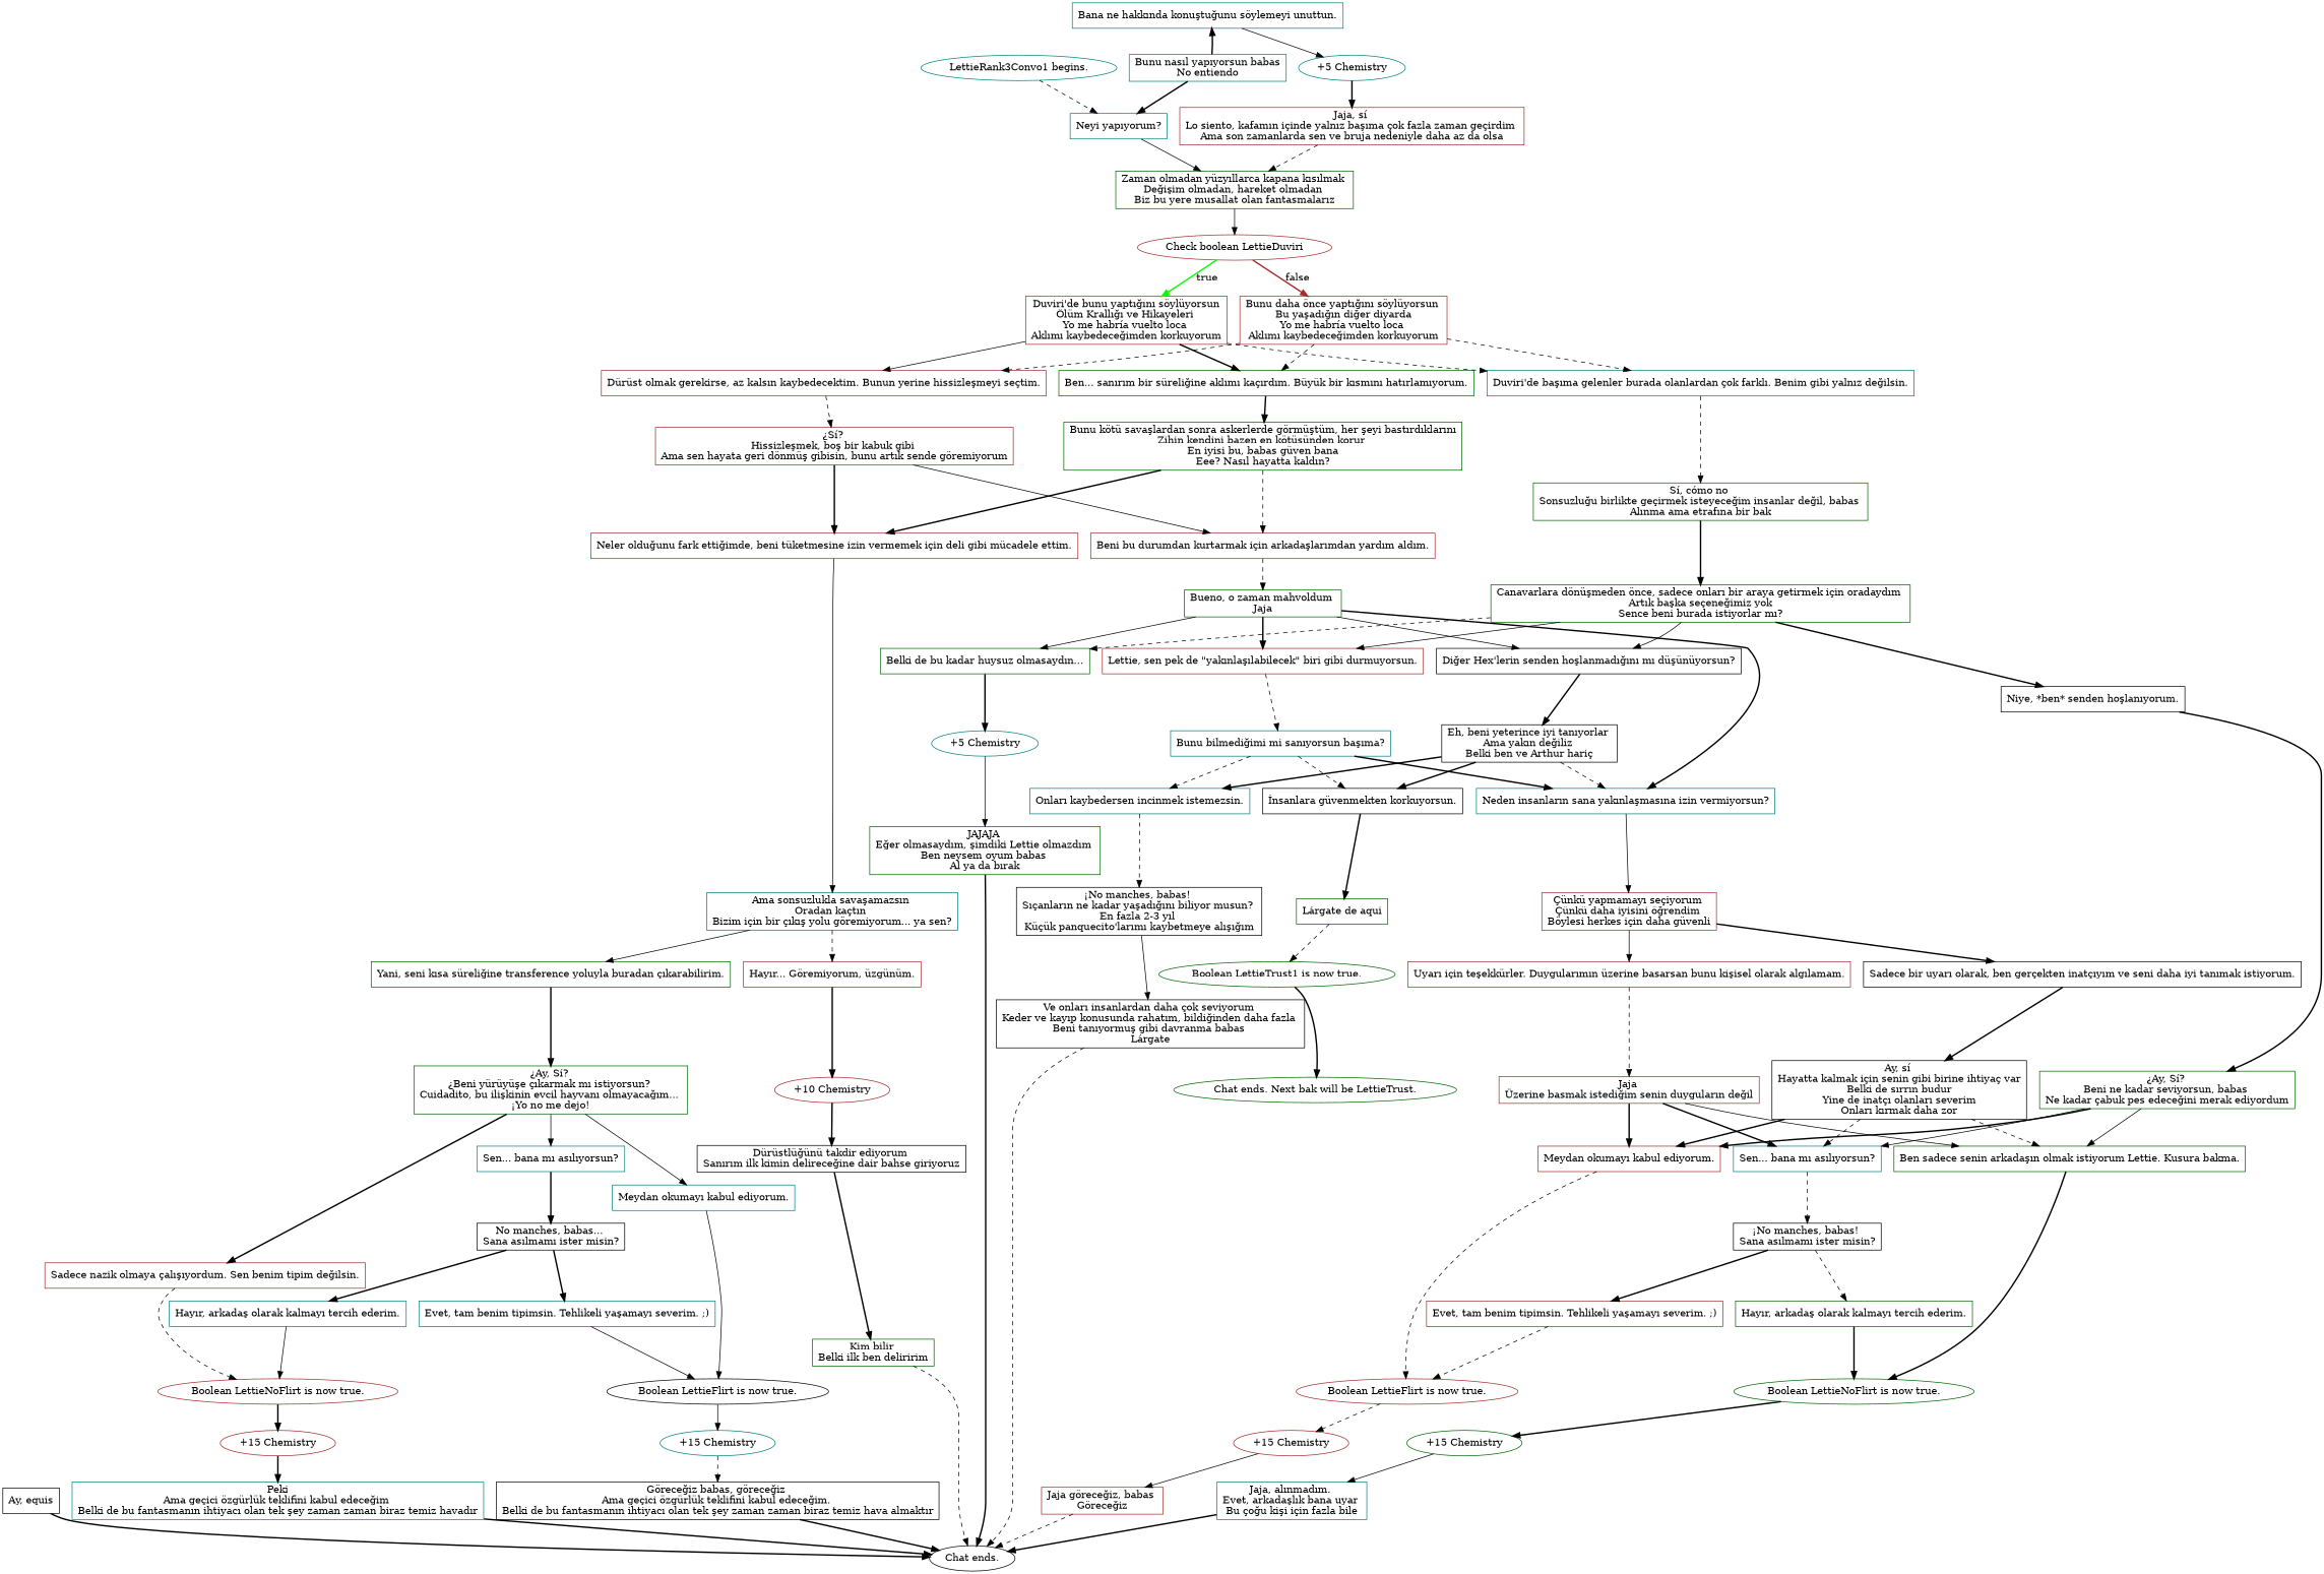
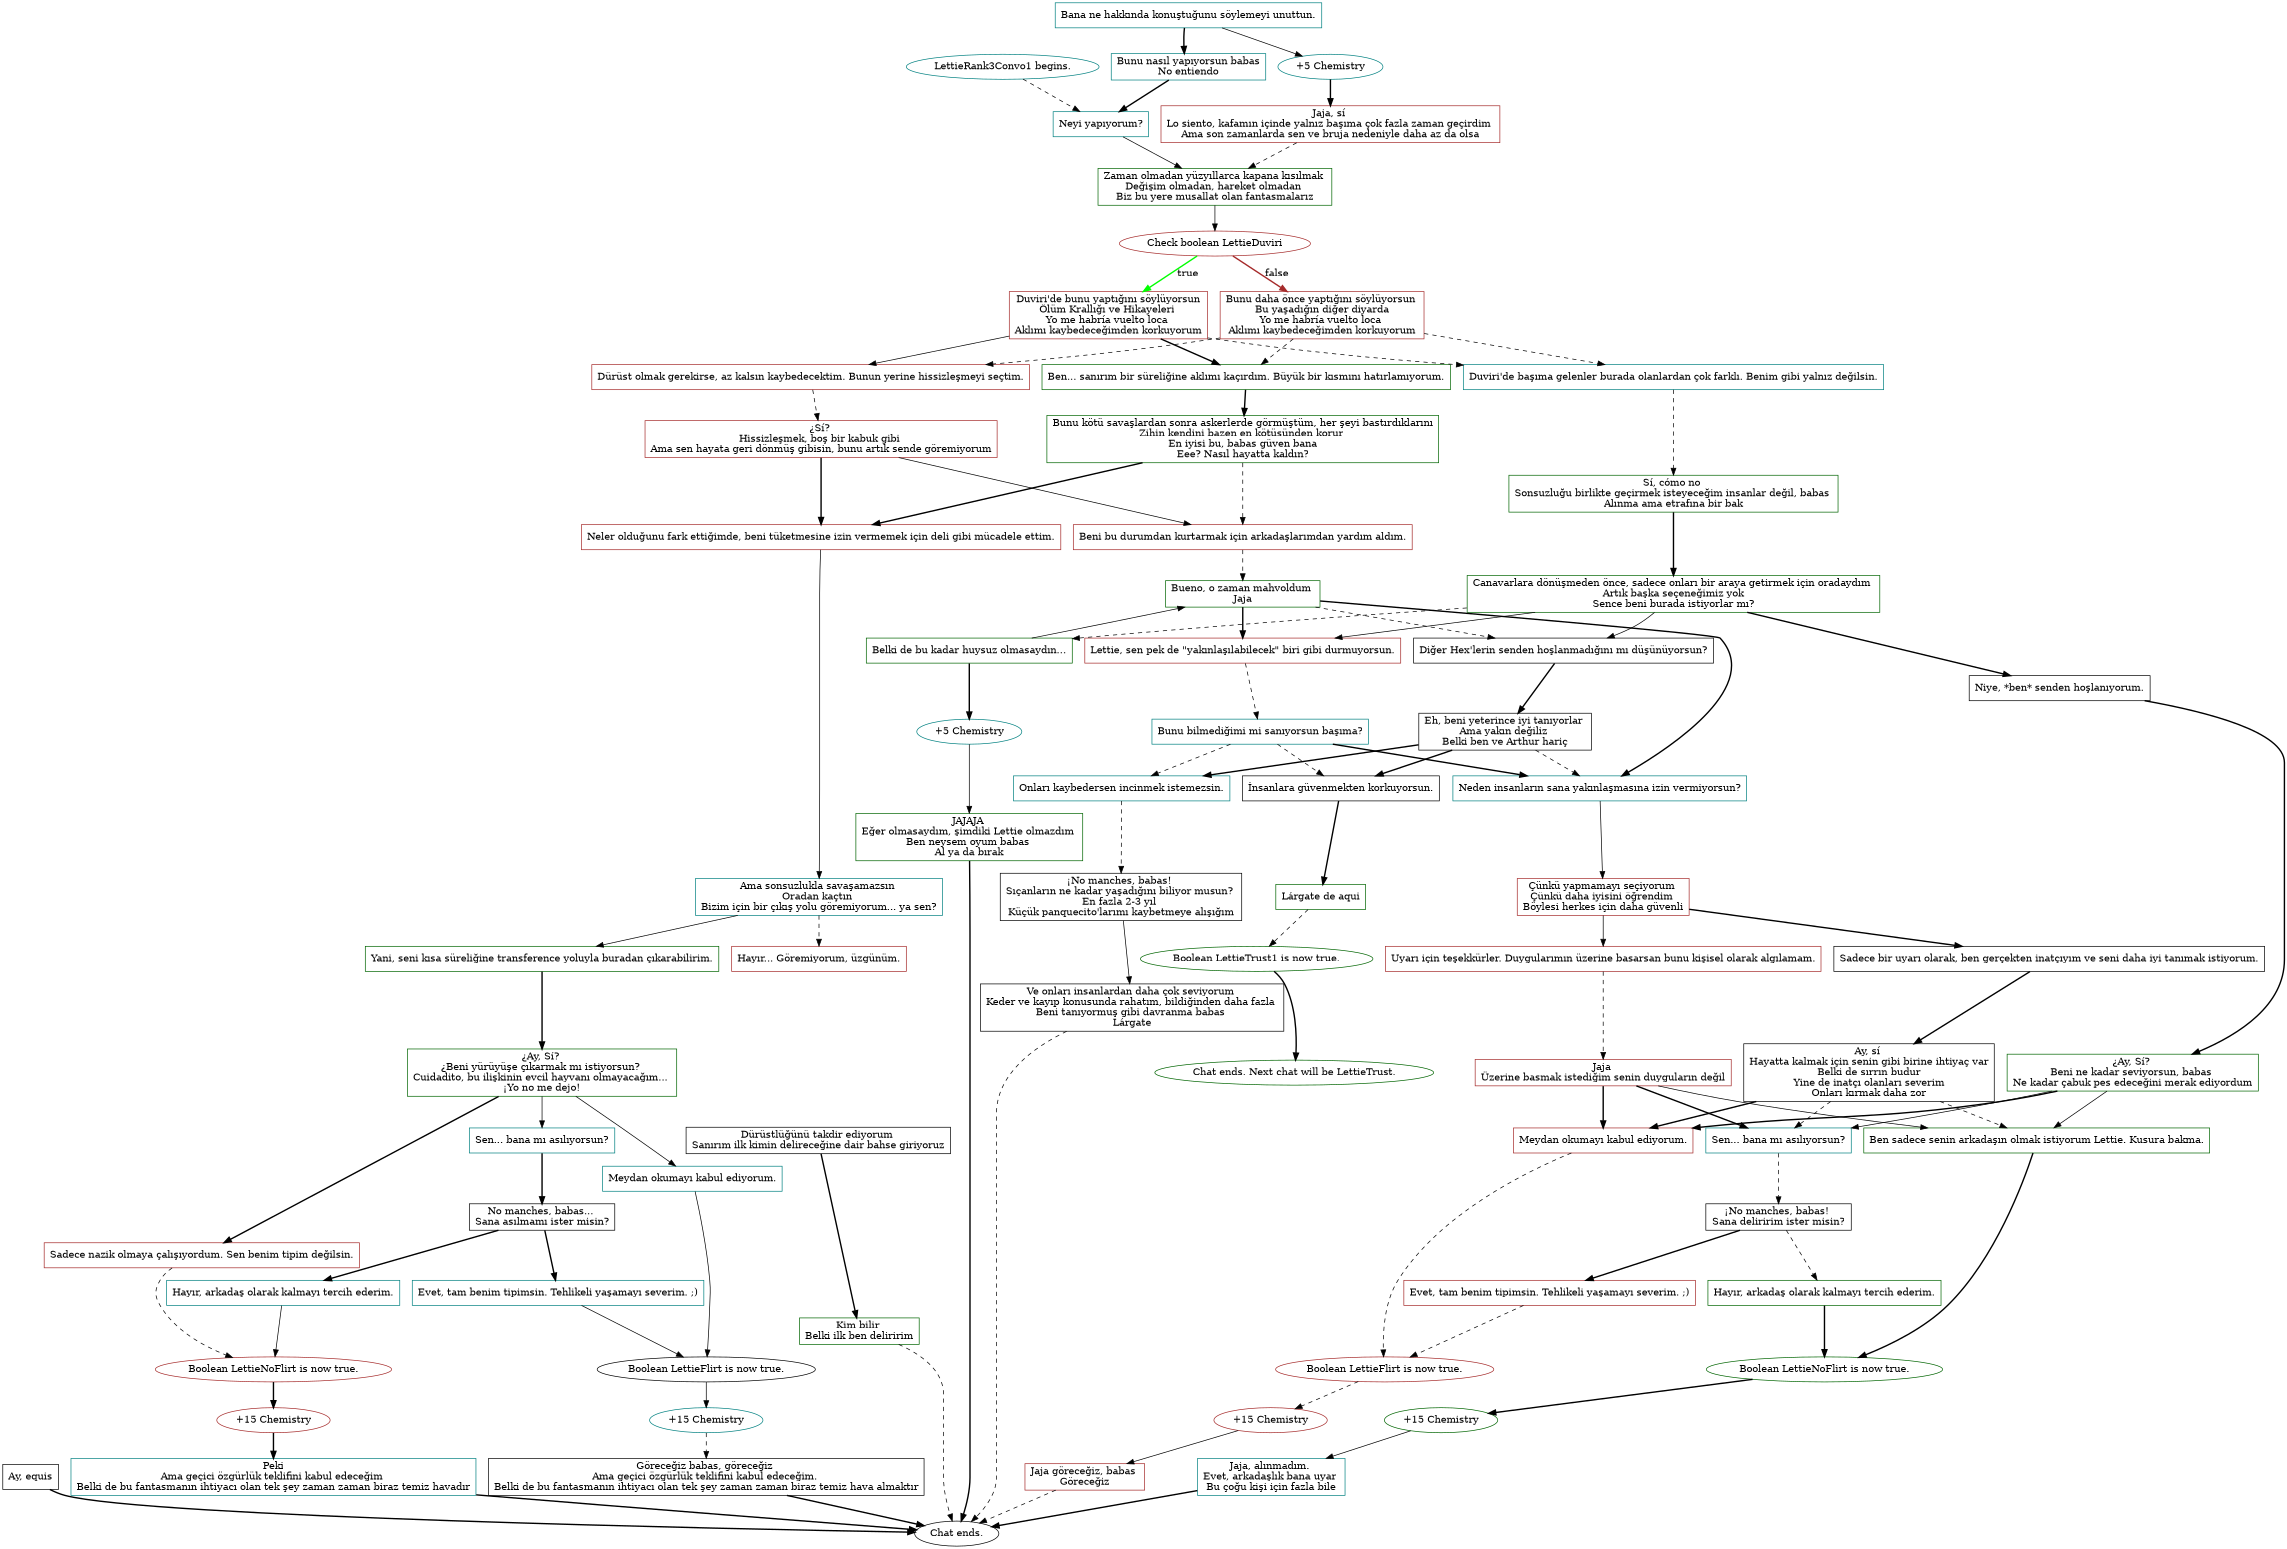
  digraph {
    node [color=brown shape=box]
    edge [style=bold]
    "LettieRank3Convo1 begins." [color=teal shape=""]
    n2 [color=teal label="Neyi yapıyorum?"]
    n3 [color=teal label="Bunu nasıl yapıyorsun babas\nNo entiendo"]
    n4 [color=teal label="Bana ne hakkında konuştuğunu söylemeyi unuttun."]
    n5 [color=teal label="+5 Chemistry" shape=""]
    n6 [color=darkgreen label="Zaman olmadan yüzyıllarca kapana kısılmak \nDeğişim olmadan, hareket olmadan \nBiz bu yere musallat olan fantasmalarız"]
    n7 [label="Jaja, sí \nLo siento, kafamın içinde yalnız başıma çok fazla zaman geçirdim \nAma son zamanlarda sen ve bruja nedeniyle daha az da olsa"]
    n8 [label="Check boolean LettieDuviri" shape=""]
    n9 [color=black label="Ay, equis"]
    "Chat ends." [color=black shape=""]
    n11 [label="Duviri'de bunu yaptığını söylüyorsun\nÖlüm Krallığı ve Hikayeleri \nYo me habría vuelto loca \nAklımı kaybedeceğimden korkuyorum"]
    n12 [label="Bunu daha önce yaptığını söylüyorsun \nBu yaşadığın diğer diyarda\nYo me habría vuelto loca \nAklımı kaybedeceğimden korkuyorum"]
    n13 [label="Dürüst olmak gerekirse, az kalsın kaybedecektim. Bunun yerine hissizleşmeyi seçtim."]
    n14 [color=darkgreen label="Ben... sanırım bir süreliğine aklımı kaçırdım. Büyük bir kısmını hatırlamıyorum."]
    n15 [color=teal label="Duviri'de başıma gelenler burada olanlardan çok farklı. Benim gibi yalnız değilsin."]
    n16 [label="¿Sí? \nHissizleşmek, boş bir kabuk gibi \nAma sen hayata geri dönmüş gibisin, bunu artık sende göremiyorum"]
    n17 [color=darkgreen label="Bunu kötü savaşlardan sonra askerlerde görmüştüm, her şeyi bastırdıklarını\nZihin kendini bazen en kötüsünden korur \nEn iyisi bu, babas güven bana\nEee? Nasıl hayatta kaldın?"]
    n18 [color=darkgreen label="Sí, cómo no \nSonsuzluğu birlikte geçirmek isteyeceğim insanlar değil, babas \nAlınma ama etrafına bir bak"]
    n19 [label="Neler olduğunu fark ettiğimde, beni tüketmesine izin vermemek için deli gibi mücadele ettim."]
    n20 [label="Beni bu durumdan kurtarmak için arkadaşlarımdan yardım aldım."]
    n21 [color=darkgreen label="Canavarlara dönüşmeden önce, sadece onları bir araya getirmek için oradaydım \nArtık başka seçeneğimiz yok\nSence beni burada istiyorlar mı?"]
    n22 [color=teal label="Ama sonsuzlukla savaşamazsın \nOradan kaçtın \nBizim için bir çıkış yolu göremiyorum... ya sen?"]
    n23 [color=darkgreen label="Bueno, o zaman mahvoldum \nJaja"]
    n24 [color=black label="Niye, *ben* senden hoşlanıyorum."]
    n25 [color=black label="Diğer Hex'lerin senden hoşlanmadığını mı düşünüyorsun?"]
    n26 [label="Lettie, sen pek de \"yakınlaşılabilecek\" biri gibi durmuyorsun."]
    n27 [color=darkgreen label="Belki de bu kadar huysuz olmasaydın..."]
    n28 [label="Hayır... Göremiyorum, üzgünüm."]
    n29 [color=darkgreen label="Yani, seni kısa süreliğine transference yoluyla buradan çıkarabilirim."]
    n30 [color=teal label="Neden insanların sana yakınlaşmasına izin vermiyorsun?"]
    n31 [color=darkgreen label="¿Ay, Sí? \nBeni ne kadar seviyorsun, babas \nNe kadar çabuk pes edeceğini merak ediyordum"]
    n32 [color=black label="Eh, beni yeterince iyi tanıyorlar \nAma yakın değiliz \nBelki ben ve Arthur hariç"]
    n33 [color=teal label="Bunu bilmediğimi mi sanıyorsun başıma?"]
    n34 [color=teal label="+5 Chemistry" shape=""]
-   n35 [label="+10 Chemistry" shape=""]
    n36 [color=darkgreen label="¿Ay, Sí? \n¿Beni yürüyüşe çıkarmak mı istiyorsun? \nCuidadito, bu ilişkinin evcil hayvanı olmayacağım... \n¡Yo no me dejo!"]
    n37 [label="Meydan okumayı kabul ediyorum."]
    n38 [color=teal label="Sen... bana mı asılıyorsun?"]
    n39 [color=darkgreen label="Ben sadece senin arkadaşın olmak istiyorum Lettie. Kusura bakma."]
    n40 [color=black label="İnsanlara güvenmekten korkuyorsun."]
    n41 [color=teal label="Onları kaybedersen incinmek istemezsin."]
    n42 [color=darkgreen label="JAJAJA \nEğer olmasaydım, şimdiki Lettie olmazdım \nBen neysem oyum babas \nAl ya da bırak"]
    n43 [color=black label="Dürüstlüğünü takdir ediyorum \nSanırım ilk kimin delireceğine dair bahse giriyoruz"]
    n44 [color=teal label="Meydan okumayı kabul ediyorum."]
    n45 [color=teal label="Sen... bana mı asılıyorsun?"]
    n46 [label="Sadece nazik olmaya çalışıyordum. Sen benim tipim değilsin."]
    n47 [label="Boolean LettieFlirt is now true." shape=""]
-   n48 [color=black label="¡No manches, babas! \nSana asılmamı ister misin?"]
+   n48 [color=black label="¡No manches, babas! \nSana deliririm ister misin?"]
    n49 [color=darkgreen label="Boolean LettieNoFlirt is now true." shape=""]
    n50 [label="Çünkü yapmamayı seçiyorum \nÇünkü daha iyisini öğrendim \nBöylesi herkes için daha güvenli"]
    n51 [color=darkgreen label="Lárgate de aqui"]
    n52 [color=black label="¡No manches, babas! \nSıçanların ne kadar yaşadığını biliyor musun? \nEn fazla 2-3 yıl \nKüçük panquecito'larımı kaybetmeye alışığım"]
    n53 [color=darkgreen label="Kim bilir \nBelki ilk ben deliririm"]
    n54 [color=black label="Boolean LettieFlirt is now true." shape=""]
    n55 [color=black label="No manches, babas... \nSana asılmamı ister misin?"]
    n56 [label="Boolean LettieNoFlirt is now true." shape=""]
    n57 [label="+15 Chemistry" shape=""]
    n58 [label="Evet, tam benim tipimsin. Tehlikeli yaşamayı severim. ;)"]
    n59 [color=darkgreen label="Hayır, arkadaş olarak kalmayı tercih ederim."]
    n60 [color=darkgreen label="+15 Chemistry" shape=""]
    n61 [color=black label="Sadece bir uyarı olarak, ben gerçekten inatçıyım ve seni daha iyi tanımak istiyorum."]
    n62 [label="Uyarı için teşekkürler. Duygularımın üzerine basarsan bunu kişisel olarak algılamam."]
    n63 [color=darkgreen label="Boolean LettieTrust1 is now true." shape=""]
    n64 [color=black label="Ve onları insanlardan daha çok seviyorum \nKeder ve kayıp konusunda rahatım, bildiğinden daha fazla \nBeni tanıyormuş gibi davranma babas \nLárgate"]
    n65 [color=teal label="+15 Chemistry" shape=""]
    n66 [color=teal label="Evet, tam benim tipimsin. Tehlikeli yaşamayı severim. ;)"]
    n67 [color=teal label="Hayır, arkadaş olarak kalmayı tercih ederim."]
    n68 [label="+15 Chemistry" shape=""]
    n69 [label="Jaja göreceğiz, babas \nGöreceğiz"]
    n70 [color=teal label="Jaja, alınmadım. \nEvet, arkadaşlık bana uyar \nBu çoğu kişi için fazla bile"]
    n71 [color=black label="Ay, sí \nHayatta kalmak için senin gibi birine ihtiyaç var\nBelki de sırrın budur\nYine de inatçı olanları severim\nOnları kırmak daha zor"]
    n72 [label="Jaja \nÜzerine basmak istediğim senin duyguların değil"]
-   "Chat ends. Next chat will be LettieTrust." [color=darkgreen label="Chat ends. Next bak will be LettieTrust." shape=""]
+   "Chat ends. Next chat will be LettieTrust." [color=darkgreen shape=""]
    n74 [color=black label="Göreceğiz babas, göreceğiz \nAma geçici özgürlük teklifini kabul edeceğim. \nBelki de bu fantasmanın ihtiyacı olan tek şey zaman zaman biraz temiz hava almaktır"]
    n75 [color=teal label="Peki\nAma geçici özgürlük teklifini kabul edeceğim \nBelki de bu fantasmanın ihtiyacı olan tek şey zaman zaman biraz temiz havadır"]
    "LettieRank3Convo1 begins." -> n2 [style=dashed]
    n2 -> n6 [style=solid]
    n3 -> n2
-   n3 -> n4
+   n4 -> n3
    n4 -> n5 [style=solid]
    n5 -> n7
    n6 -> n8 [style=solid]
    n7 -> n6 [style=dashed]
    n8 -> n11 [color=green label=true]
    n8 -> n12 [color=brown label=false]
    n9 -> "Chat ends."
    n11 -> n13 [style=solid]
    n11 -> n14
    n11 -> n15 [style=dashed]
    n12 -> n13 [style=dashed]
    n12 -> n14 [style=dashed]
    n12 -> n15 [style=dashed]
    n13 -> n16 [style=dashed]
    n14 -> n17
    n15 -> n18 [style=dashed]
    n16 -> n19
    n16 -> n20 [style=solid]
    n17 -> n19
    n17 -> n20 [style=dashed]
    n18 -> n21
    n19 -> n22 [style=solid]
    n20 -> n23 [style=dashed]
    n21 -> n24
    n21 -> n25 [style=solid]
    n21 -> n26 [style=solid]
    n21 -> n27 [style=dashed]
    n22 -> n28 [style=dashed]
    n22 -> n29 [style=solid]
-   n23 -> n25 [style=solid]
+   n23 -> n25 [style=dashed]
    n23 -> n26
-   n23 -> n27 [style=solid]
+   n27 -> n23 [style=solid]
    n23 -> n30
    n24 -> n31
    n25 -> n32
    n26 -> n33 [style=dashed]
    n27 -> n34
-   n28 -> n35
    n29 -> n36
    n30 -> n50 [style=solid]
    n31 -> n37
    n31 -> n38 [style=solid]
    n31 -> n39 [style=solid]
    n32 -> n30 [style=dashed]
    n32 -> n40
    n32 -> n41
    n33 -> n30
    n33 -> n40 [style=dashed]
    n33 -> n41 [style=dashed]
    n34 -> n42 [style=solid]
-   n35 -> n43
    n36 -> n44 [style=solid]
    n36 -> n45 [style=solid]
    n36 -> n46
    n37 -> n47 [style=dashed]
    n38 -> n48 [style=dashed]
    n39 -> n49
    n40 -> n51
    n41 -> n52 [style=dashed]
    n42 -> "Chat ends."
    n43 -> n53
    n44 -> n54 [style=solid]
    n45 -> n55
    n46 -> n56 [style=dashed]
    n47 -> n57 [style=dashed]
    n48 -> n58
    n48 -> n59 [style=dashed]
    n49 -> n60
    n50 -> n61
    n50 -> n62 [style=solid]
    n51 -> n63 [style=dashed]
    n52 -> n64 [style=solid]
    n53 -> "Chat ends." [style=dashed]
    n54 -> n65 [style=solid]
    n55 -> n66
    n55 -> n67
    n56 -> n68
    n57 -> n69 [style=solid]
    n58 -> n47 [style=dashed]
    n59 -> n49
    n60 -> n70 [style=solid]
    n61 -> n71
    n62 -> n72 [style=dashed]
    n63 -> "Chat ends. Next chat will be LettieTrust."
    n64 -> "Chat ends." [style=dashed]
    n65 -> n74 [style=dashed]
    n66 -> n54 [style=solid]
    n67 -> n56 [style=solid]
    n68 -> n75
    n69 -> "Chat ends." [style=dashed]
    n70 -> "Chat ends."
    n71 -> n37
    n71 -> n38 [style=dashed]
    n71 -> n39 [style=dashed]
    n72 -> n37
    n72 -> n38
    n72 -> n39 [style=solid]
    n74 -> "Chat ends."
    n75 -> "Chat ends."
  }
